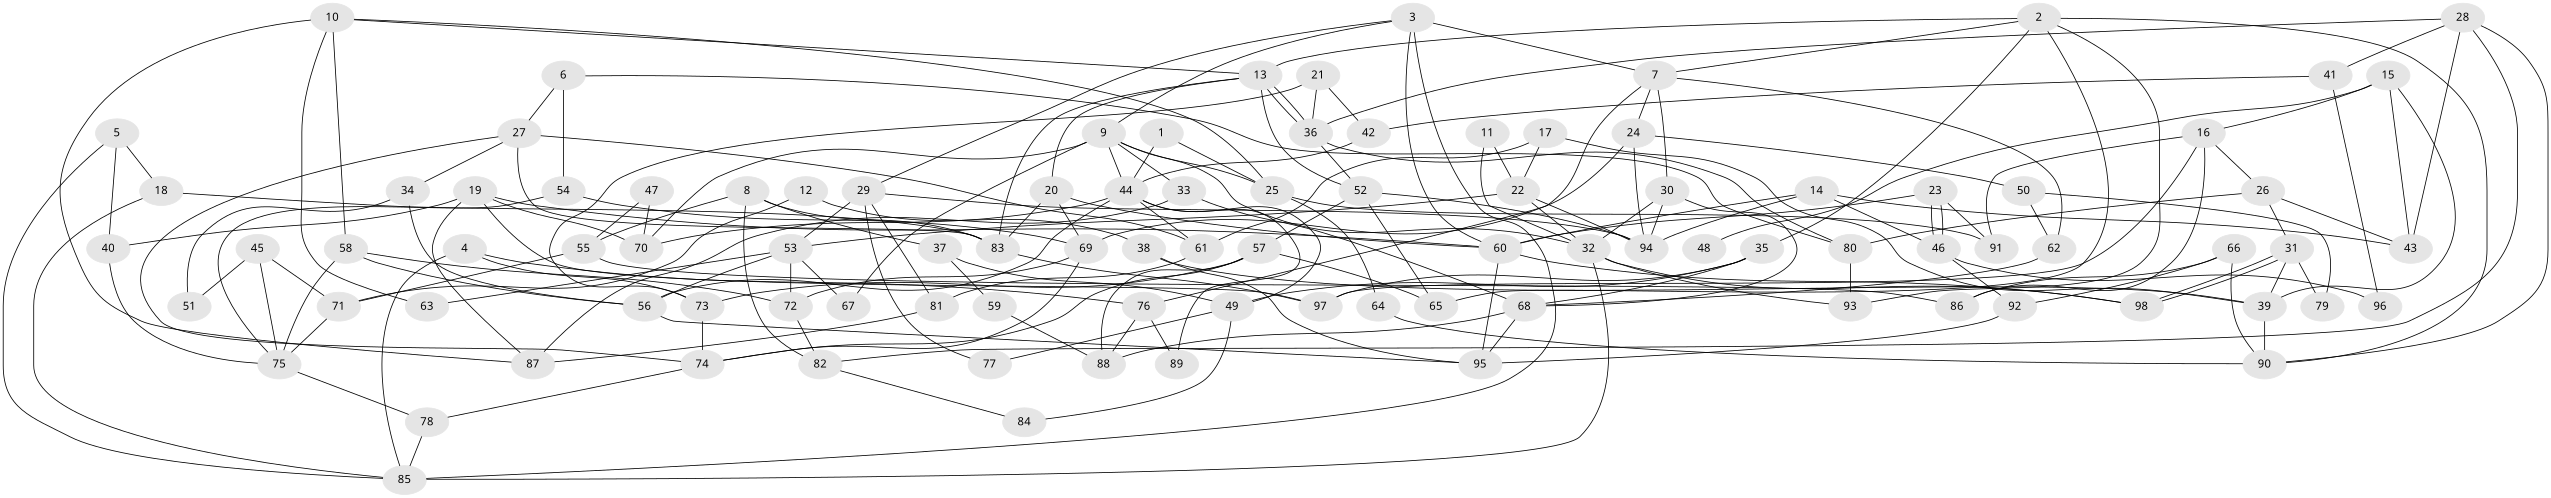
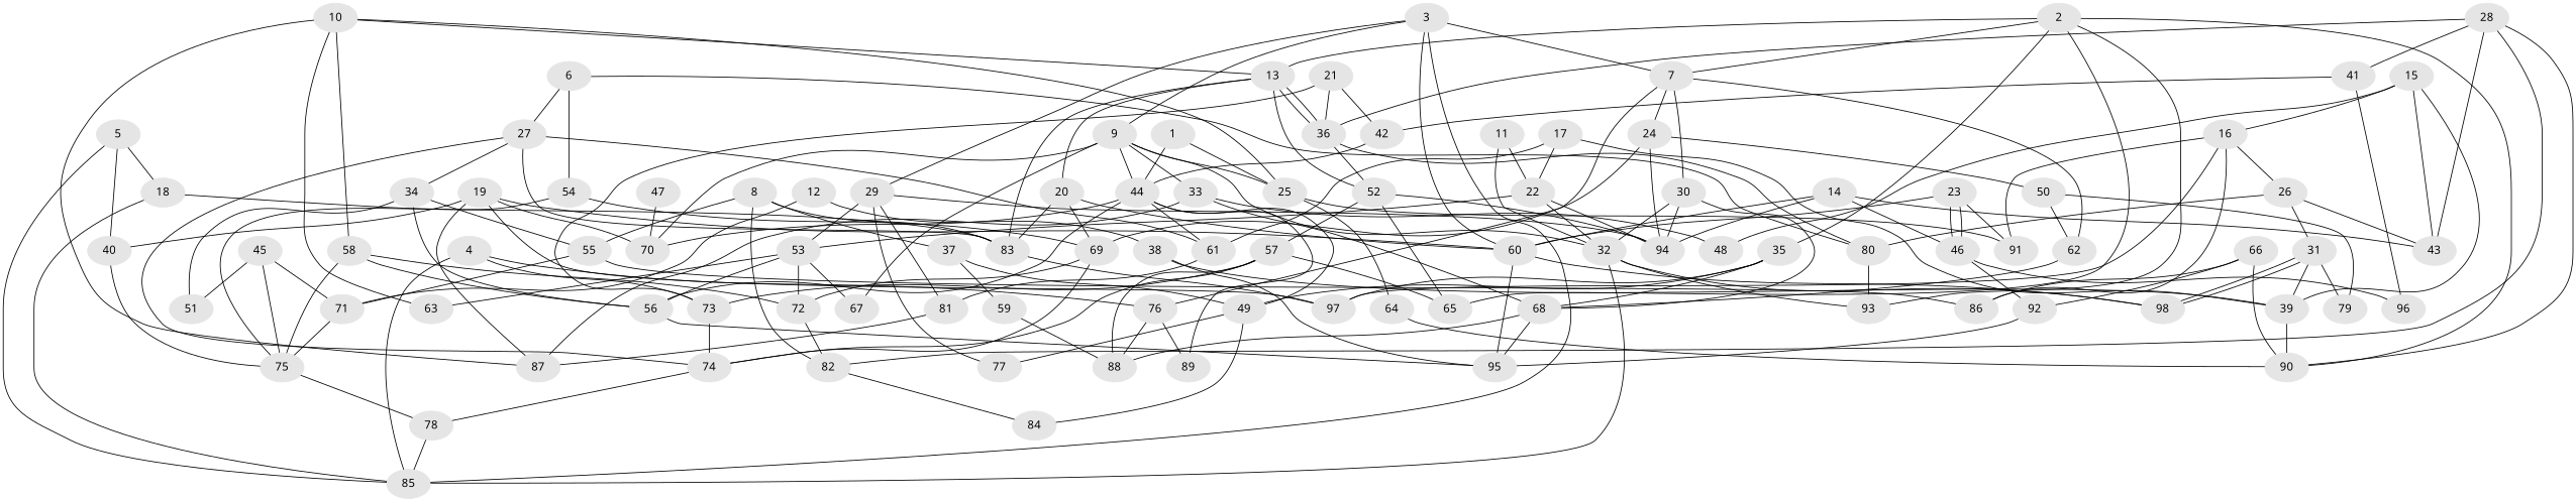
  graph {
    fontname="Noto Sans"
    node [color=gray90 fontname="Noto Sans" style=filled]
    edge [fontname="Noto Sans"]
    1
    25
    44
    91
    64
    70
    61
    56
    89
    49
    2
    7
    13
    35
    65
    90
    93
    76
    24
    30
    62
    83
    20
    36
    52
    97
    68
    3
    9
    29
    60
    85
    32
    33
    67
    94
    53
    77
    81
    98
    95
    4
    73
    74
    88
    5
    18
    40
    75
    6
    27
    54
    80
    34
    69
    50
    8
    37
    55
    82
    59
    71
    86
    84
    87
    48
    10
    58
    63
    72
    11
    22
    12
    38
    39
    57
    14
    43
    46
    96
    92
    15
    16
    26
    31
    17
    19
    21
    42
    23
    79
    51
    78
    28
    41
    45
    47
    66
    1 -- 25
    1 -- 44
    25 -- 91
    25 -- 64
    44 -- 70
    44 -- 61
    44 -- 56
    44 -- 89
    44 -- 49
    64 -- 90
    61 -- 81
    56 -- 95
    49 -- 77
    49 -- 84
    2 -- 7
    2 -- 13
    2 -- 35
    2 -- 65
    2 -- 90
    2 -- 93
    7 -- 76
    7 -- 24
    7 -- 30
    7 -- 62
    13 -- 83
    13 -- 20
    13 -- 36
    13 -- 36
    13 -- 52
    35 -- 49
    35 -- 97
    35 -- 68
    76 -- 89
    76 -- 88
    24 -- 94
    24 -- 69
    24 -- 50
    30 -- 68
    30 -- 32
    30 -- 94
    62 -- 68
    83 -- 97
    20 -- 83
    20 -- 60
    20 -- 69
    36 -- 52
    36 -- 80
    52 -- 65
    52 -- 94
    52 -- 57
    68 -- 95
    68 -- 88
    3 -- 7
    3 -- 9
    3 -- 29
    3 -- 60
    3 -- 85
    9 -- 25
    9 -- 44
    9 -- 70
    9 -- 32
    9 -- 33
    9 -- 67
    29 -- 94
    29 -- 53
    29 -- 77
    29 -- 81
    60 -- 98
    60 -- 95
    32 -- 93
    32 -- 85
    32 -- 98
    33 -- 68
    33 -- 87
+   33 -- 48
    53 -- 56
    53 -- 67
    53 -- 63
    53 -- 72
    81 -- 87
    4 -- 76
    4 -- 85
    4 -- 73
    73 -- 74
    74 -- 78
    5 -- 85
    5 -- 18
    5 -- 40
    18 -- 83
    18 -- 85
    40 -- 75
    75 -- 78
    6 -- 27
    6 -- 54
    6 -- 80
    27 -- 61
    27 -- 83
    27 -- 74
    27 -- 34
    54 -- 75
    54 -- 69
    80 -- 93
    34 -- 56
    34 -- 51
    69 -- 74
    69 -- 72
    50 -- 62
    50 -- 79
    8 -- 83
    8 -- 37
    8 -- 55
    8 -- 82
    37 -- 49
    37 -- 59
    55 -- 71
    55 -- 86
    82 -- 84
    59 -- 88
    71 -- 75
    10 -- 25
    10 -- 13
    10 -- 87
    10 -- 58
    10 -- 63
    58 -- 56
    58 -- 75
    58 -- 72
    72 -- 82
    11 -- 32
    11 -- 22
    22 -- 32
    22 -- 94
    22 -- 53
    12 -- 71
    12 -- 38
    38 -- 95
    38 -- 39
    39 -- 90
    57 -- 65
    57 -- 73
    57 -- 74
    57 -- 88
    14 -- 60
    14 -- 94
    14 -- 43
    14 -- 46
    46 -- 96
    46 -- 92
    92 -- 95
    15 -- 48
    15 -- 39
    15 -- 43
    15 -- 16
    16 -- 91
    16 -- 97
    16 -- 86
    16 -- 26
    26 -- 80
    26 -- 43
    26 -- 31
    31 -- 98
    31 -- 98
    31 -- 39
    31 -- 79
    17 -- 61
    17 -- 22
    17 -- 39
    19 -- 70
    19 -- 97
    19 -- 60
    19 -- 40
    19 -- 87
    21 -- 36
    21 -- 73
    21 -- 42
    42 -- 44
    23 -- 91
    23 -- 60
    23 -- 46
    23 -- 46
    78 -- 85
    28 -- 90
    28 -- 36
    28 -- 82
    28 -- 43
    28 -- 41
    41 -- 96
    41 -- 42
    45 -- 75
    45 -- 71
    45 -- 51
    47 -- 70
-   47 -- 55
+   34 -- 55
    66 -- 90
    66 -- 86
    66 -- 92
  }
